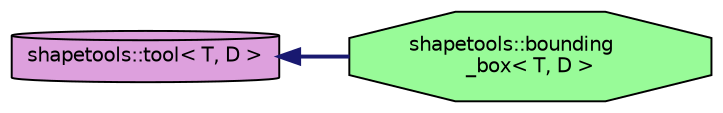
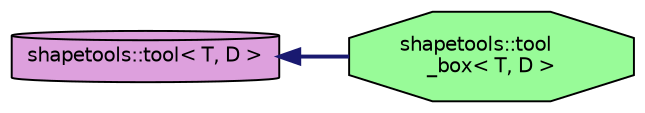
  digraph {
    rankdir=LR
    node [color=black fontname=Helvetica fontsize=10 style=filled]
    n1 [fillcolor=plum height=0.2 label="shapetools::tool\< T, D \>" shape=cylinder width=0.4]
-   n2 [fillcolor=palegreen height=0.2 label="shapetools::bounding\l_box\< T, D \>" shape=octagon width=0.4]
+   n2 [fillcolor=palegreen height=0.2 label="shapetools::tool\l_box\< T, D \>" shape=octagon width=0.4]
    n1 -> n2 [color=midnightblue dir=back fontname=Helvetica fontsize=10 labelfontname=Helvetica labelfontsize=10 style=bold]
  }
